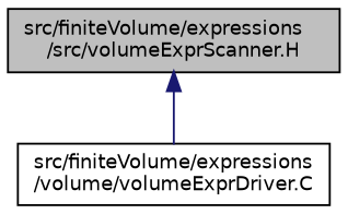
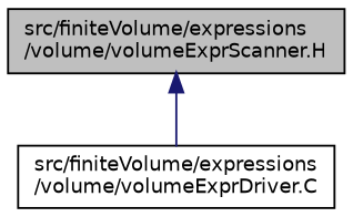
  digraph {
    node [color=black fontname=Helvetica fontsize=10 shape=record]
-   n1 [fillcolor=grey75 fontcolor=black height=0.2 label="src/finiteVolume/expressions\l/src/volumeExprScanner.H" style=filled width=0.4]
+   n1 [fillcolor=grey75 fontcolor=black height=0.2 label="src/finiteVolume/expressions\l/volume/volumeExprScanner.H" style=filled width=0.4]
    n2 [height=0.2 label="src/finiteVolume/expressions\l/volume/volumeExprDriver.C" width=0.4]
    n1 -> n2 [color=midnightblue dir=back fontname=Helvetica fontsize=10 labelfontname=Helvetica labelfontsize=10 style=solid]
  }
